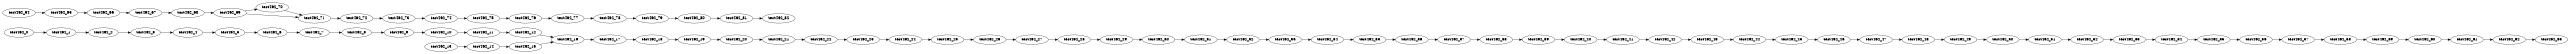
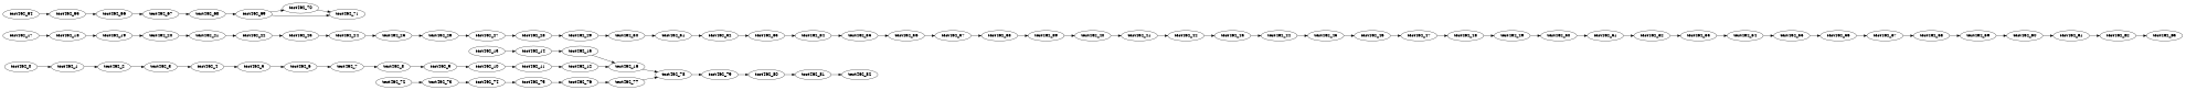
  digraph {
    rankdir=LR
    test462_0
    test462_1
    test462_2
    test462_3
    test462_4
    test462_5
    test462_6
    test462_7
    test462_8
    test462_9
    test462_10
    test462_11
    test462_12
    test462_16
    test462_13
    test462_14
    test462_15
    test462_17
    test462_18
    test462_19
    test462_20
    test462_21
    test462_22
    test462_23
    test462_24
    test462_25
    test462_26
    test462_27
    test462_28
    test462_29
    test462_30
    test462_31
    test462_32
    test462_33
    test462_34
    test462_35
    test462_36
    test462_37
    test462_38
    test462_39
    test462_40
    test462_41
    test462_42
    test462_43
    test462_44
    test462_45
    test462_46
    test462_47
    test462_48
    test462_49
    test462_50
    test462_51
    test462_52
    test462_53
    test462_54
    test462_55
    test462_56
    test462_57
    test462_58
    test462_59
    test462_60
    test462_61
    test462_62
    test462_63
    test462_64
    test462_65
    test462_66
    test462_67
    test462_68
    test462_69
    test462_70
    test462_71
    test462_72
    test462_73
    test462_74
    test462_75
    test462_76
    test462_77
    test462_78
    test462_79
    test462_80
    test462_81
    test462_82
    test462_0 -> test462_1
    test462_1 -> test462_2
    test462_2 -> test462_3
    test462_3 -> test462_4
    test462_4 -> test462_5
    test462_5 -> test462_6
    test462_6 -> test462_7
    test462_7 -> test462_8
    test462_8 -> test462_9
    test462_9 -> test462_10
    test462_10 -> test462_11
    test462_11 -> test462_12
    test462_12 -> test462_16
-   test462_16 -> test462_17
+   test462_16 -> test462_78
    test462_13 -> test462_14
    test462_14 -> test462_15
    test462_15 -> test462_16
    test462_17 -> test462_18
    test462_18 -> test462_19
    test462_19 -> test462_20
    test462_20 -> test462_21
    test462_21 -> test462_22
    test462_22 -> test462_23
    test462_23 -> test462_24
    test462_24 -> test462_25
    test462_25 -> test462_26
    test462_26 -> test462_27
    test462_27 -> test462_28
    test462_28 -> test462_29
    test462_29 -> test462_30
    test462_30 -> test462_31
    test462_31 -> test462_32
    test462_32 -> test462_33
    test462_33 -> test462_34
    test462_34 -> test462_35
    test462_35 -> test462_36
    test462_36 -> test462_37
    test462_37 -> test462_38
    test462_38 -> test462_39
    test462_39 -> test462_40
    test462_40 -> test462_41
    test462_41 -> test462_42
    test462_42 -> test462_43
    test462_43 -> test462_44
    test462_44 -> test462_45
    test462_45 -> test462_46
    test462_46 -> test462_47
    test462_47 -> test462_48
    test462_48 -> test462_49
    test462_49 -> test462_50
    test462_50 -> test462_51
    test462_51 -> test462_52
    test462_52 -> test462_53
    test462_53 -> test462_54
    test462_54 -> test462_55
    test462_55 -> test462_56
    test462_56 -> test462_57
    test462_57 -> test462_58
    test462_58 -> test462_59
    test462_59 -> test462_60
    test462_60 -> test462_61
    test462_61 -> test462_62
    test462_62 -> test462_63
    test462_64 -> test462_65
    test462_65 -> test462_66
    test462_66 -> test462_67
    test462_67 -> test462_68
    test462_68 -> test462_69
    test462_69 -> test462_70
    test462_69 -> test462_71
    test462_70 -> test462_71
-   test462_71 -> test462_72
    test462_72 -> test462_73
    test462_73 -> test462_74
    test462_74 -> test462_75
    test462_75 -> test462_76
    test462_76 -> test462_77
    test462_77 -> test462_78
    test462_78 -> test462_79
    test462_79 -> test462_80
    test462_80 -> test462_81
    test462_81 -> test462_82
  }
